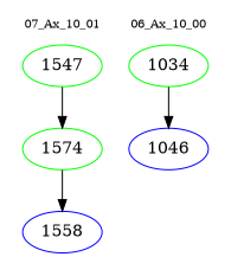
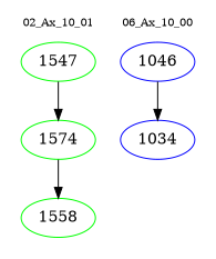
  digraph {
    node [color=green]
    edge [color=black]
    n1 [label=1547]
    n2 [label=1574]
-   n3 [color=blue label=1558]
-   n4 [label=1034]
+   n3 [label=1558]
+   n4 [color=blue label=1034]
    n5 [color=blue label=1046]
    subgraph cluster_1 {
      color=white
      fontsize=10
-     label="07_Ax_10_01"
+     label="02_Ax_10_01"
      n1
      n2
      n3
    }
    subgraph cluster_2 {
      color=white
      fontsize=10
      label="06_Ax_10_00"
      n4
      n5
    }
    n1 -> n2
    n2 -> n3
-   n4 -> n5
+   n5 -> n4
  }
